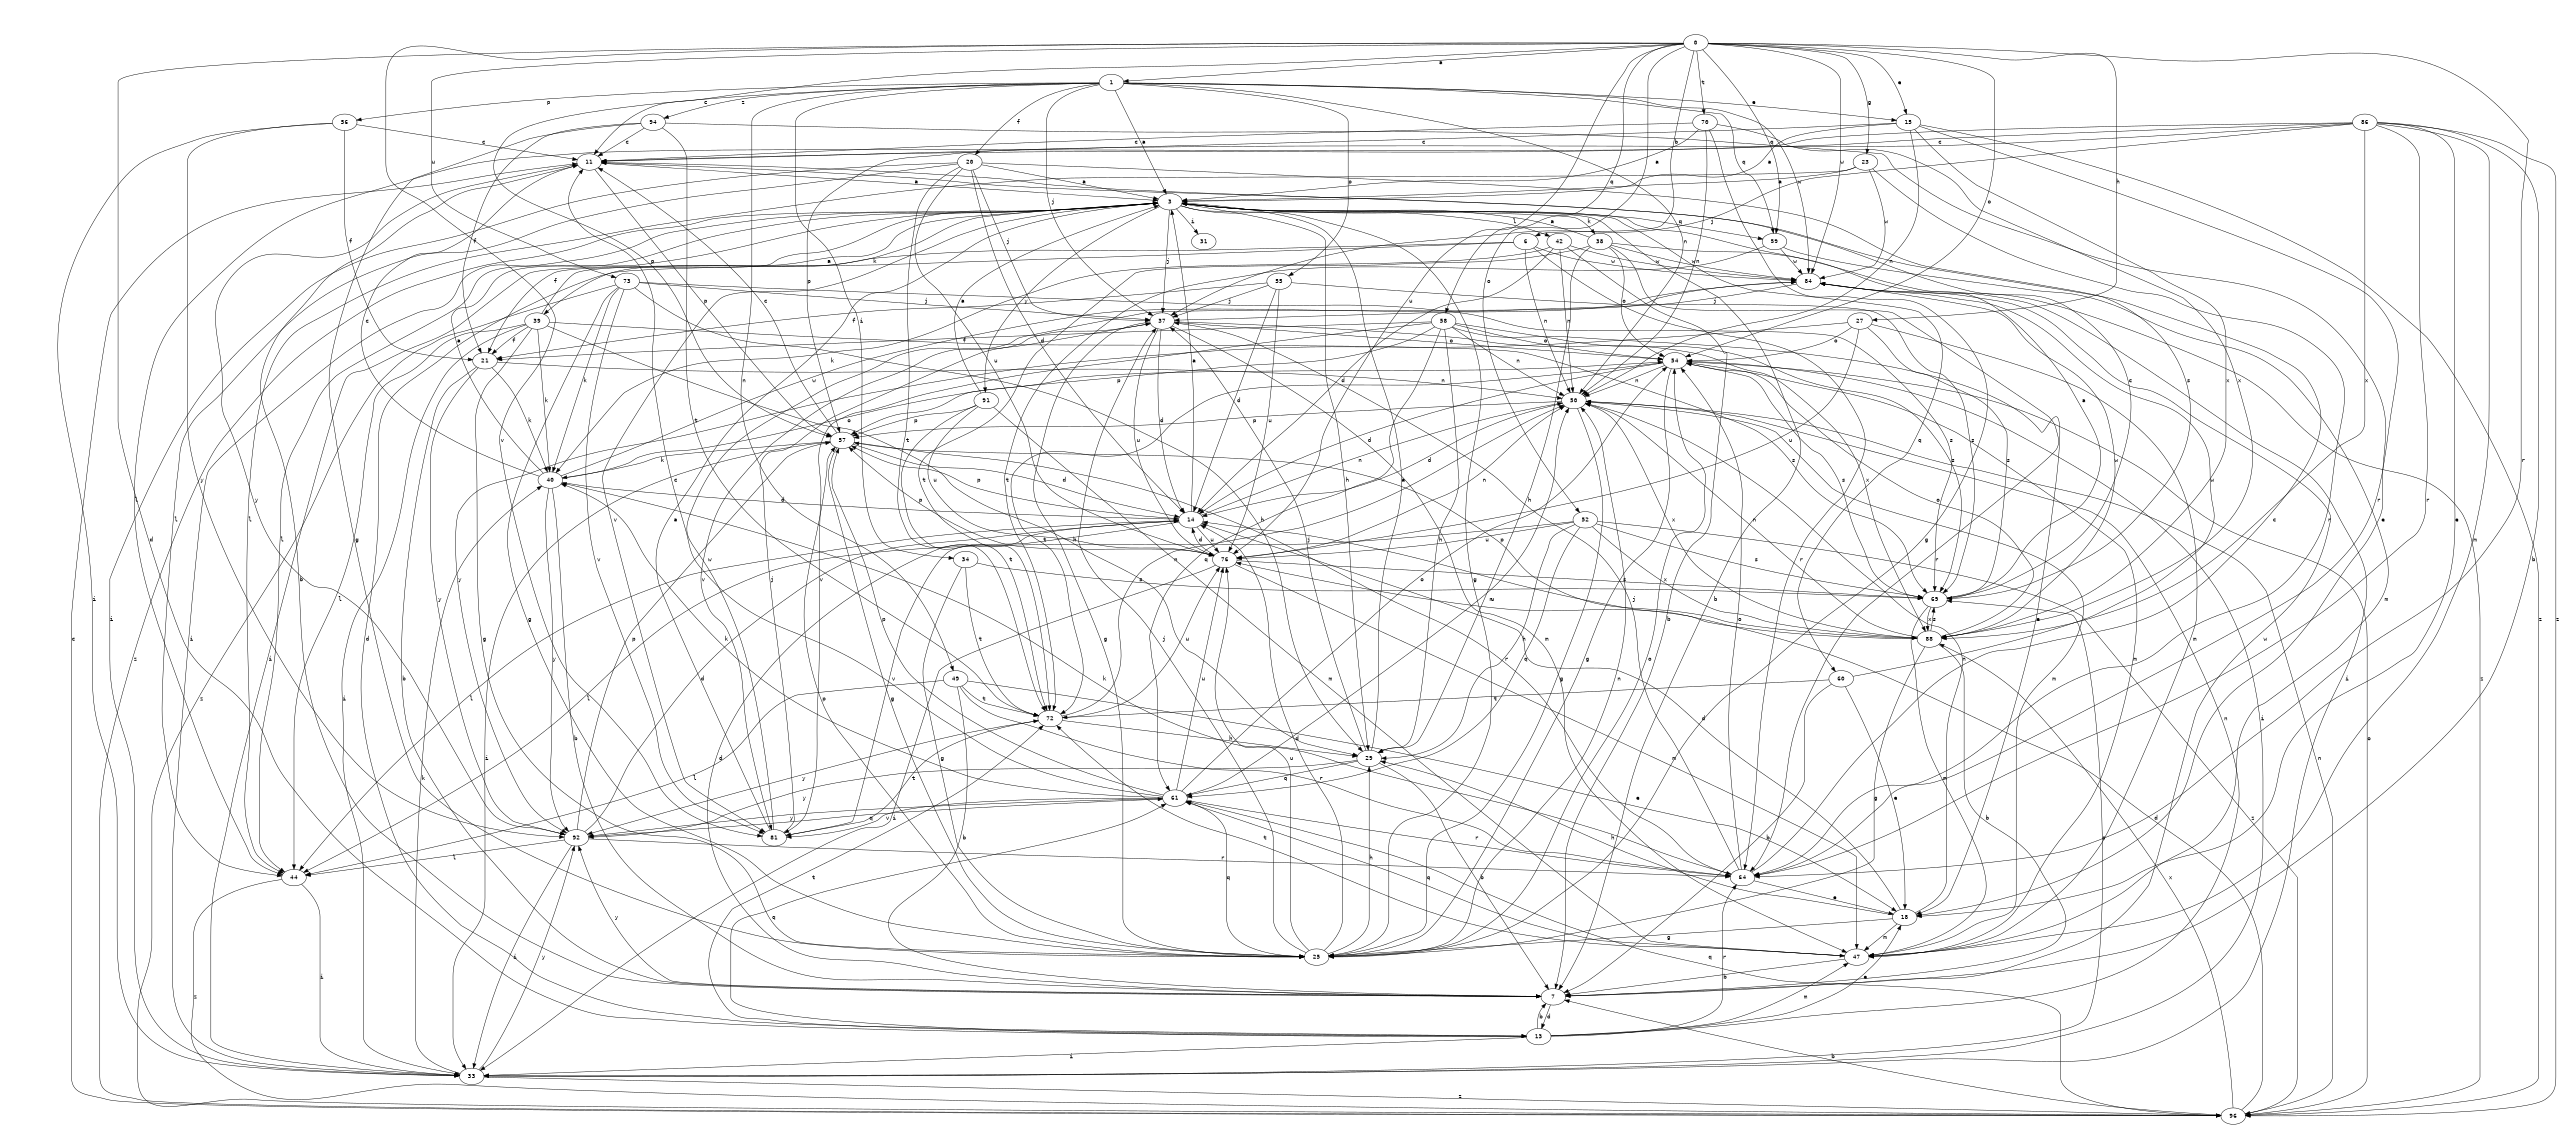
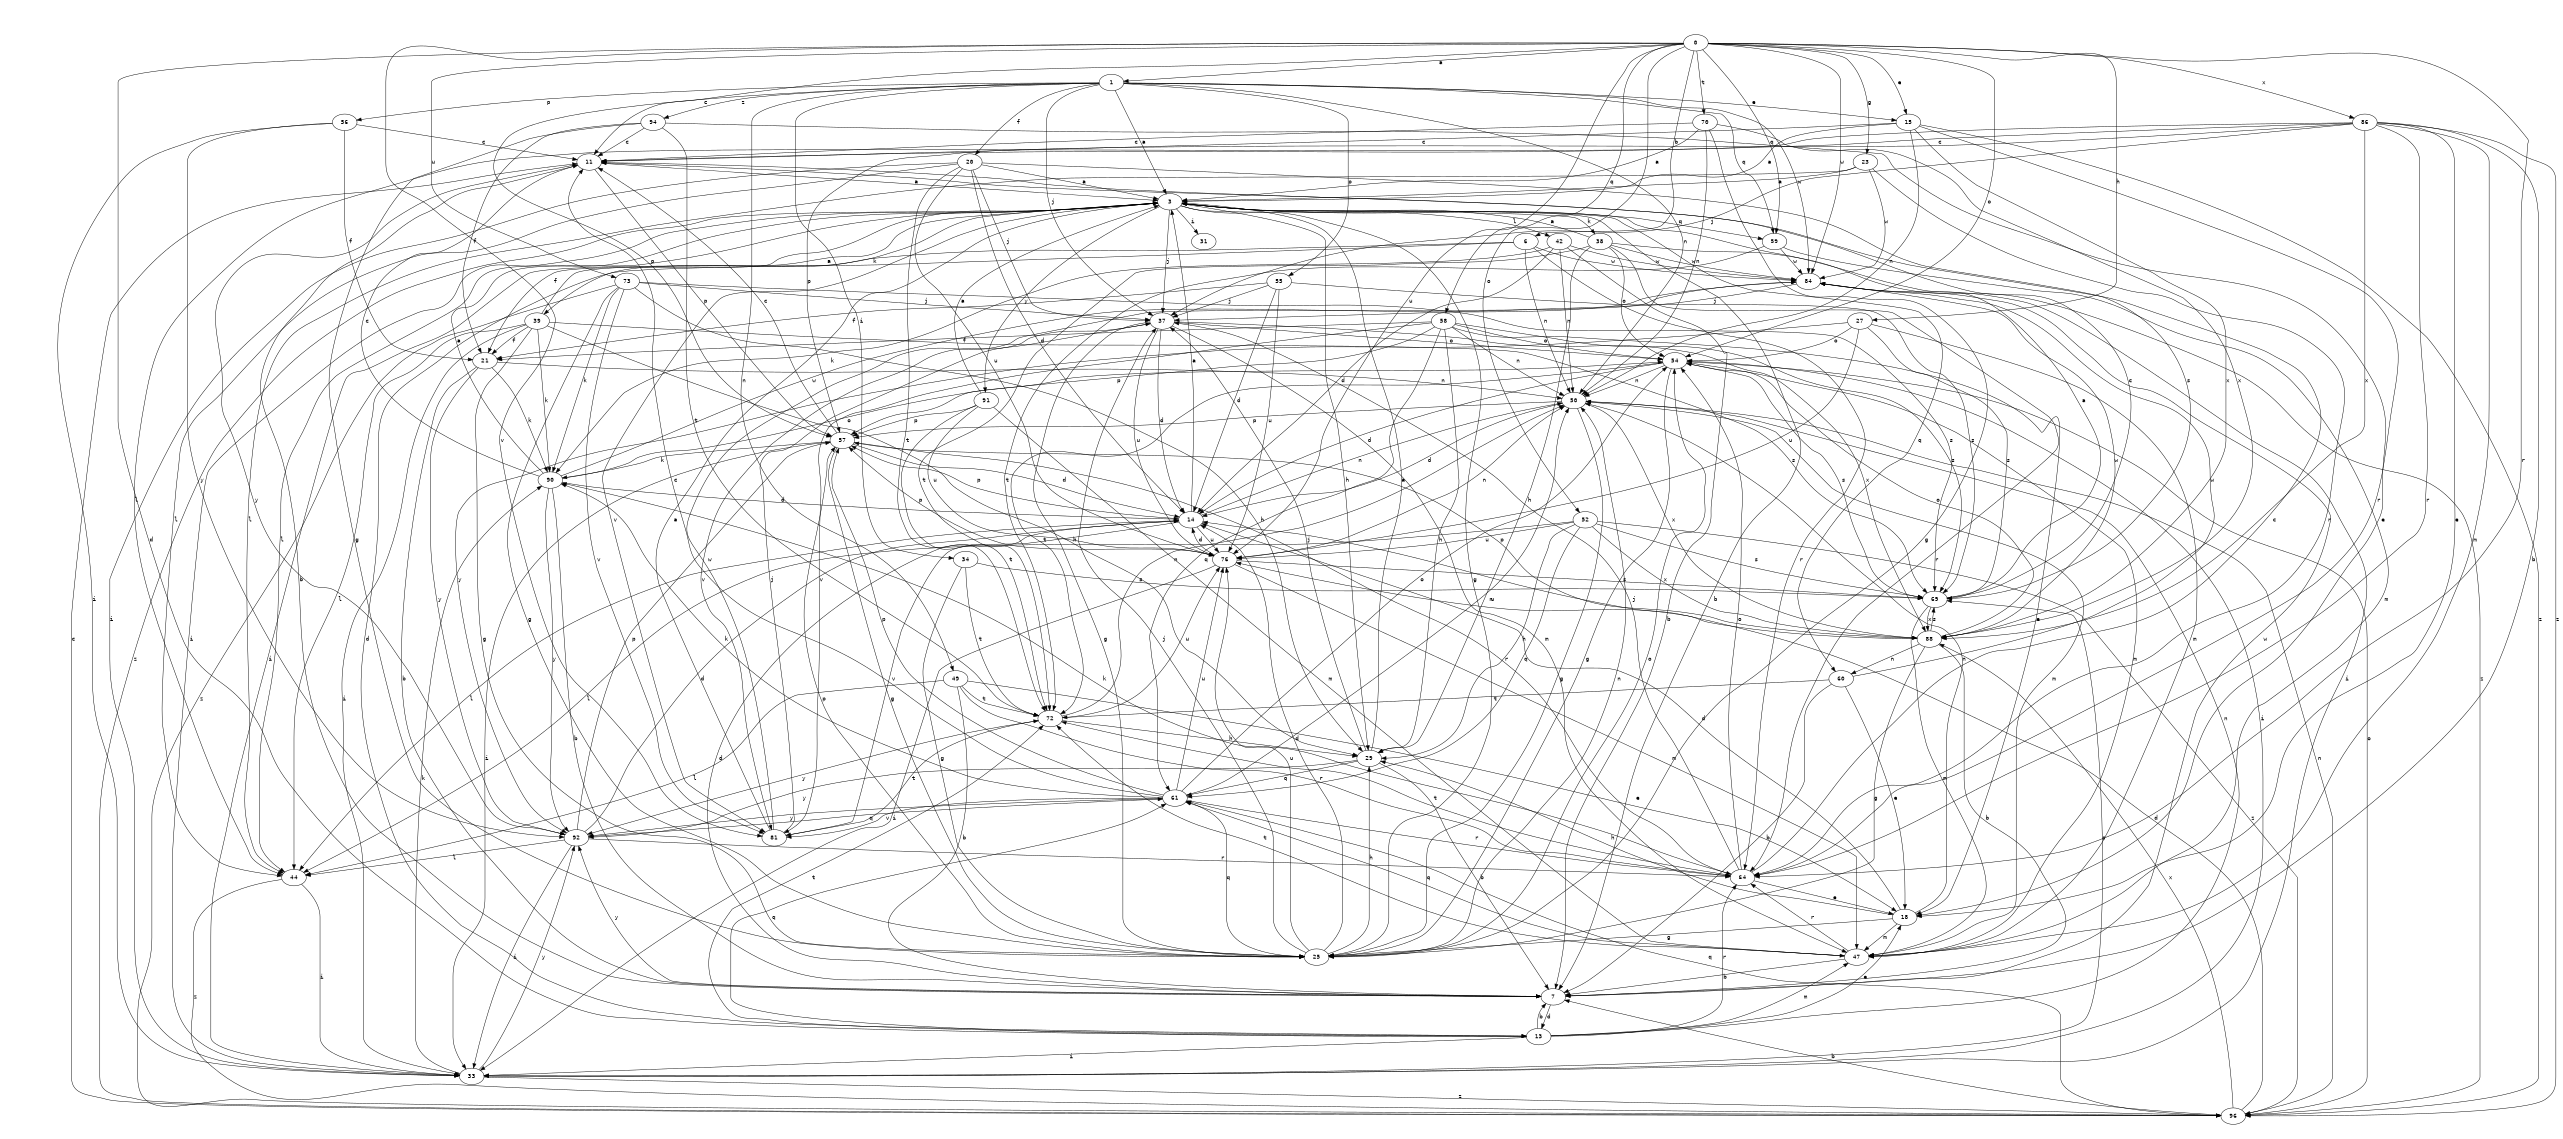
  strict digraph {
    fontname="DejaVu Sans Mono"
    node [fontname="DejaVu Sans Mono"]
    edge [fontname="DejaVu Sans Mono"]
    0
    1
    6
    11
    13
    15
    23
    27
    52
    54
    58
    59
    64
    70
    73
    76
    81
    84
    86
    3
    20
    n22 [label=34]
    37
    49
    50
    55
    56
    57
    94
    33
    7
    92
    18
    47
    61
    72
    96
    88
    44
    69
    29
    25
    14
    21
-   40
+   40 [label=90]
    31
    38
    39
    42
    60
    91
    0 -> 1 [label=a]
    0 -> 6 [label=b]
    0 -> 11 [label=c]
    0 -> 13 [label=d]
    0 -> 15 [label=e]
    0 -> 23 [label=g]
    0 -> 27 [label=h]
    0 -> 52 [label=o]
    0 -> 54 [label=o]
    0 -> 58 [label=q]
    0 -> 59 [label=q]
    0 -> 64 [label=r]
    0 -> 70 [label=t]
    0 -> 73 [label=u]
    0 -> 76 [label=u]
    0 -> 81 [label=v]
    0 -> 84 [label=w]
+   0 -> 86 [label=x]
    1 -> 15 [label=e]
    1 -> 59 [label=q]
    1 -> 84 [label=w]
    1 -> 3 [label=a]
    1 -> 20 [label=f]
    1 -> n22 [label=i]
    1 -> 37 [label=j]
    1 -> 49 [label=n]
    1 -> 50 [label=n]
    1 -> 55 [label=p]
    1 -> 56 [label=p]
    1 -> 57 [label=p]
    1 -> 94 [label=z]
    6 -> 13 [label=d]
    6 -> 64 [label=r]
    6 -> 84 [label=w]
    6 -> 50 [label=n]
    6 -> 33 [label=i]
    11 -> 3 [label=a]
    11 -> 57 [label=p]
    11 -> 7 [label=b]
    11 -> 92 [label=y]
    13 -> 64 [label=r]
    13 -> 50 [label=n]
    13 -> 33 [label=i]
    13 -> 7 [label=b]
    13 -> 18 [label=e]
    13 -> 47 [label=m]
    13 -> 61 [label=q]
    13 -> 72 [label=t]
    15 -> 11 [label=c]
    15 -> 64 [label=r]
    15 -> 3 [label=a]
    15 -> 50 [label=n]
    15 -> 96 [label=z]
    15 -> 88 [label=x]
    23 -> 64 [label=r]
    23 -> 84 [label=w]
    23 -> 3 [label=a]
    23 -> 44 [label=l]
    27 -> 54 [label=o]
    27 -> 76 [label=u]
    27 -> 92 [label=y]
    27 -> 47 [label=m]
    27 -> 69 [label=s]
    52 -> 76 [label=u]
    52 -> 61 [label=q]
    52 -> 96 [label=z]
    52 -> 88 [label=x]
    52 -> 44 [label=l]
    52 -> 69 [label=s]
    52 -> 29 [label=h]
    54 -> 50 [label=n]
    54 -> 33 [label=i]
    54 -> 47 [label=m]
    54 -> 72 [label=t]
    54 -> 69 [label=s]
    54 -> 25 [label=g]
    54 -> 14 [label=d]
    58 -> 54 [label=o]
    58 -> 81 [label=v]
    58 -> 50 [label=n]
    58 -> 57 [label=p]
    58 -> 18 [label=e]
    58 -> 61 [label=q]
    58 -> 69 [label=s]
    58 -> 29 [label=h]
    58 -> 21 [label=f]
    59 -> 84 [label=w]
    59 -> 47 [label=m]
    59 -> 72 [label=t]
    64 -> 11 [label=c]
    64 -> 54 [label=o]
    64 -> 37 [label=j]
    64 -> 18 [label=e]
+   64 -> 72 [label=t]
    64 -> 40 [label=k]
    70 -> 11 [label=c]
    70 -> 3 [label=a]
    70 -> 50 [label=n]
    70 -> 88 [label=x]
    70 -> 25 [label=g]
    73 -> 81 [label=v]
    73 -> 37 [label=j]
    73 -> 96 [label=z]
    73 -> 69 [label=s]
    73 -> 29 [label=h]
    73 -> 25 [label=g]
    73 -> 40 [label=k]
    76 -> 50 [label=n]
    76 -> 57 [label=p]
    76 -> 33 [label=i]
    76 -> 47 [label=m]
    76 -> 69 [label=s]
    76 -> 14 [label=d]
    81 -> 84 [label=w]
    81 -> 3 [label=a]
    81 -> 37 [label=j]
    81 -> 72 [label=t]
    84 -> 37 [label=j]
    84 -> 33 [label=i]
    86 -> 11 [label=c]
    86 -> 64 [label=r]
    86 -> 37 [label=j]
    86 -> 57 [label=p]
    86 -> 7 [label=b]
    86 -> 18 [label=e]
    86 -> 47 [label=m]
    86 -> 96 [label=z]
    86 -> 88 [label=x]
    86 -> 44 [label=l]
    3 -> 59 [label=q]
    3 -> 81 [label=v]
    3 -> 37 [label=j]
    3 -> 33 [label=i]
    3 -> 7 [label=b]
    3 -> 96 [label=z]
    3 -> 44 [label=l]
    3 -> 29 [label=h]
    3 -> 25 [label=g]
    3 -> 21 [label=f]
    3 -> 31 [label=i]
    3 -> 38 [label=k]
    3 -> 39 [label=k]
    3 -> 42 [label=l]
    3 -> 60 [label=q]
    3 -> 91 [label=y]
    20 -> 76 [label=u]
    20 -> 3 [label=a]
    20 -> 37 [label=j]
    20 -> 33 [label=i]
    20 -> 72 [label=t]
    20 -> 44 [label=l]
    20 -> 69 [label=s]
    20 -> 14 [label=d]
    n22 -> 72 [label=t]
    n22 -> 69 [label=s]
    n22 -> 25 [label=g]
    37 -> 54 [label=o]
    37 -> 76 [label=u]
    37 -> 81 [label=v]
    37 -> 47 [label=m]
    37 -> 88 [label=x]
    37 -> 25 [label=g]
    37 -> 14 [label=d]
    49 -> 64 [label=r]
    49 -> 7 [label=b]
    49 -> 18 [label=e]
    49 -> 72 [label=t]
    49 -> 44 [label=l]
    50 -> 57 [label=p]
    50 -> 47 [label=m]
    50 -> 88 [label=x]
    50 -> 25 [label=g]
    50 -> 14 [label=d]
    55 -> 76 [label=u]
    55 -> 37 [label=j]
    55 -> 69 [label=s]
    55 -> 14 [label=d]
    55 -> 21 [label=f]
    56 -> 11 [label=c]
    56 -> 33 [label=i]
    56 -> 92 [label=y]
    56 -> 21 [label=f]
    57 -> 11 [label=c]
    57 -> 64 [label=r]
    57 -> 33 [label=i]
    57 -> 25 [label=g]
    57 -> 14 [label=d]
    57 -> 40 [label=k]
    94 -> 11 [label=c]
    94 -> 18 [label=e]
    94 -> 72 [label=t]
    94 -> 25 [label=g]
    94 -> 21 [label=f]
    33 -> 92 [label=y]
    33 -> 96 [label=z]
    33 -> 69 [label=s]
    33 -> 40 [label=k]
    7 -> 13 [label=d]
    7 -> 84 [label=w]
    7 -> 92 [label=y]
    7 -> 14 [label=d]
    92 -> 64 [label=r]
    92 -> 57 [label=p]
    92 -> 33 [label=i]
    92 -> 61 [label=q]
    92 -> 44 [label=l]
    92 -> 14 [label=d]
    18 -> 50 [label=n]
    18 -> 47 [label=m]
    18 -> 29 [label=h]
    18 -> 25 [label=g]
    18 -> 14 [label=d]
+   47 -> 64 [label=r]
    47 -> 7 [label=b]
    47 -> 61 [label=q]
    47 -> 72 [label=t]
    61 -> 11 [label=c]
    61 -> 54 [label=o]
    61 -> 64 [label=r]
    61 -> 76 [label=u]
    61 -> 81 [label=v]
    61 -> 50 [label=n]
    61 -> 57 [label=p]
    61 -> 92 [label=y]
    61 -> 40 [label=k]
    72 -> 76 [label=u]
    72 -> 50 [label=n]
    72 -> 92 [label=y]
    72 -> 29 [label=h]
    96 -> 11 [label=c]
    96 -> 54 [label=o]
    96 -> 50 [label=n]
    96 -> 7 [label=b]
    96 -> 61 [label=q]
    96 -> 88 [label=x]
    96 -> 14 [label=d]
    88 -> 54 [label=o]
    88 -> 76 [label=u]
    88 -> 84 [label=w]
-   88 -> 50 [label=n]
+   88 -> 60 [label=n]
    88 -> 57 [label=p]
    88 -> 7 [label=b]
    88 -> 69 [label=s]
    88 -> 25 [label=g]
    44 -> 33 [label=i]
    44 -> 96 [label=z]
    69 -> 11 [label=c]
    69 -> 3 [label=a]
    69 -> 47 [label=m]
    69 -> 88 [label=x]
    29 -> 3 [label=a]
    29 -> 37 [label=j]
    29 -> 7 [label=b]
    29 -> 92 [label=y]
    29 -> 61 [label=q]
    25 -> 54 [label=o]
    25 -> 76 [label=u]
    25 -> 37 [label=j]
    25 -> 50 [label=n]
    25 -> 57 [label=p]
    25 -> 61 [label=q]
    25 -> 29 [label=h]
    25 -> 14 [label=d]
    14 -> 76 [label=u]
    14 -> 81 [label=v]
    14 -> 3 [label=a]
    14 -> 50 [label=n]
    14 -> 57 [label=p]
    14 -> 44 [label=l]
    21 -> 50 [label=n]
    21 -> 7 [label=b]
    21 -> 92 [label=y]
    21 -> 40 [label=k]
    40 -> 11 [label=c]
    40 -> 54 [label=o]
    40 -> 84 [label=w]
    40 -> 3 [label=a]
    40 -> 7 [label=b]
    40 -> 92 [label=y]
    40 -> 14 [label=d]
    38 -> 54 [label=o]
    38 -> 64 [label=r]
    38 -> 84 [label=w]
    38 -> 3 [label=a]
    38 -> 72 [label=t]
    38 -> 96 [label=z]
    38 -> 29 [label=h]
    39 -> 3 [label=a]
    39 -> 33 [label=i]
    39 -> 44 [label=l]
    39 -> 69 [label=s]
    39 -> 29 [label=h]
    39 -> 25 [label=g]
    39 -> 21 [label=f]
    39 -> 40 [label=k]
    42 -> 84 [label=w]
    42 -> 50 [label=n]
    42 -> 7 [label=b]
    42 -> 14 [label=d]
    42 -> 40 [label=k]
    60 -> 84 [label=w]
    60 -> 7 [label=b]
    60 -> 18 [label=e]
    60 -> 72 [label=t]
    91 -> 76 [label=u]
    91 -> 3 [label=a]
    91 -> 57 [label=p]
    91 -> 47 [label=m]
    91 -> 72 [label=t]
  }
